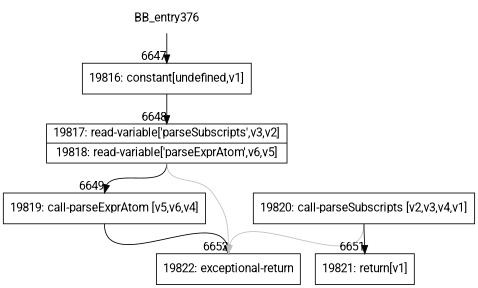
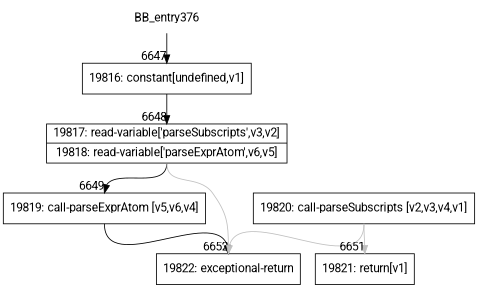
  digraph {
    fontname=Roboto
    rankdir=TD
    node [fontname=Roboto shape=record]
    edge [fontname=Roboto headport=n tailport=s]
    BB_entry376 [shape=none]
    n2 [label="{19816: constant[undefined,v1]}"]
    n3 [label="{19817: read-variable['parseSubscripts',v3,v2]|19818: read-variable['parseExprAtom',v6,v5]}"]
    n4 [label="{19819: call-parseExprAtom [v5,v6,v4]}"]
    n5 [label="{19822: exceptional-return}"]
    n6 [label="{19820: call-parseSubscripts [v2,v3,v4,v1]}"]
    n7 [label="{19821: return[v1]}"]
    BB_entry376 -> n2 [headlabel="    6647"]
    n2 -> n3 [headlabel="      6648"]
    n3 -> n4 [headlabel="      6649"]
    n3 -> n5 [color=gray headlabel="      6652"]
    n4 -> n5 [color=black]
    n6 -> n5 [color=gray]
-   n6 -> n7 [headlabel="      6651"]
+   n6 -> n7 [headlabel="      6651" color=gray]
  }
